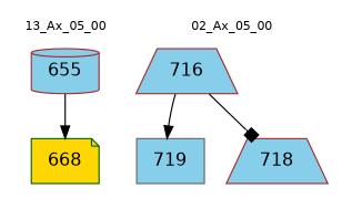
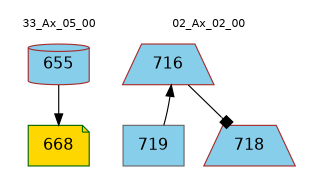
  digraph {
    fontname="DejaVu Sans"
    node [color=brown fillcolor=skyblue fontname="DejaVu Sans" shape=trapezium style=filled]
    edge [arrowhead=normal color=black fontname="DejaVu Sans"]
    n1 [label=655 shape=cylinder]
    n2 [color=darkgreen fillcolor=gold label=668 shape=note]
    n3 [label=716]
    n4 [color=gray40 label=719 shape=box]
    n5 [label=718]
    subgraph cluster_1 {
      color=white
      fontsize=10
-     label="13_Ax_05_00"
+     label="33_Ax_05_00"
      n1
      n2
    }
    subgraph cluster_2 {
      color=white
      fontsize=10
-     label="02_Ax_05_00"
+     label="02_Ax_02_00"
      n3
      n4
      n5
    }
    n1 -> n2
-   n3 -> n4
+   n4 -> n3
    n3 -> n5 [arrowhead=box]
  }
